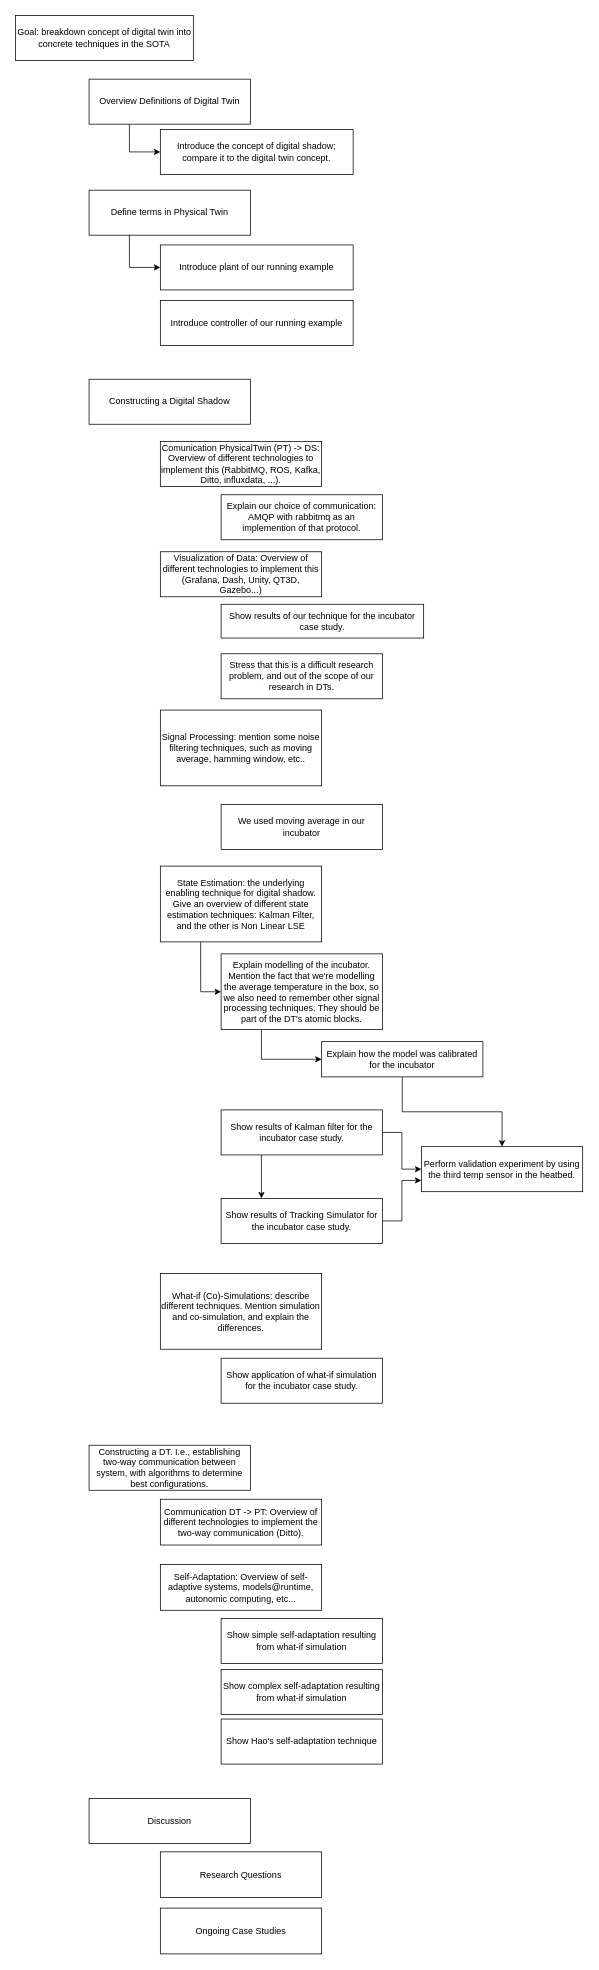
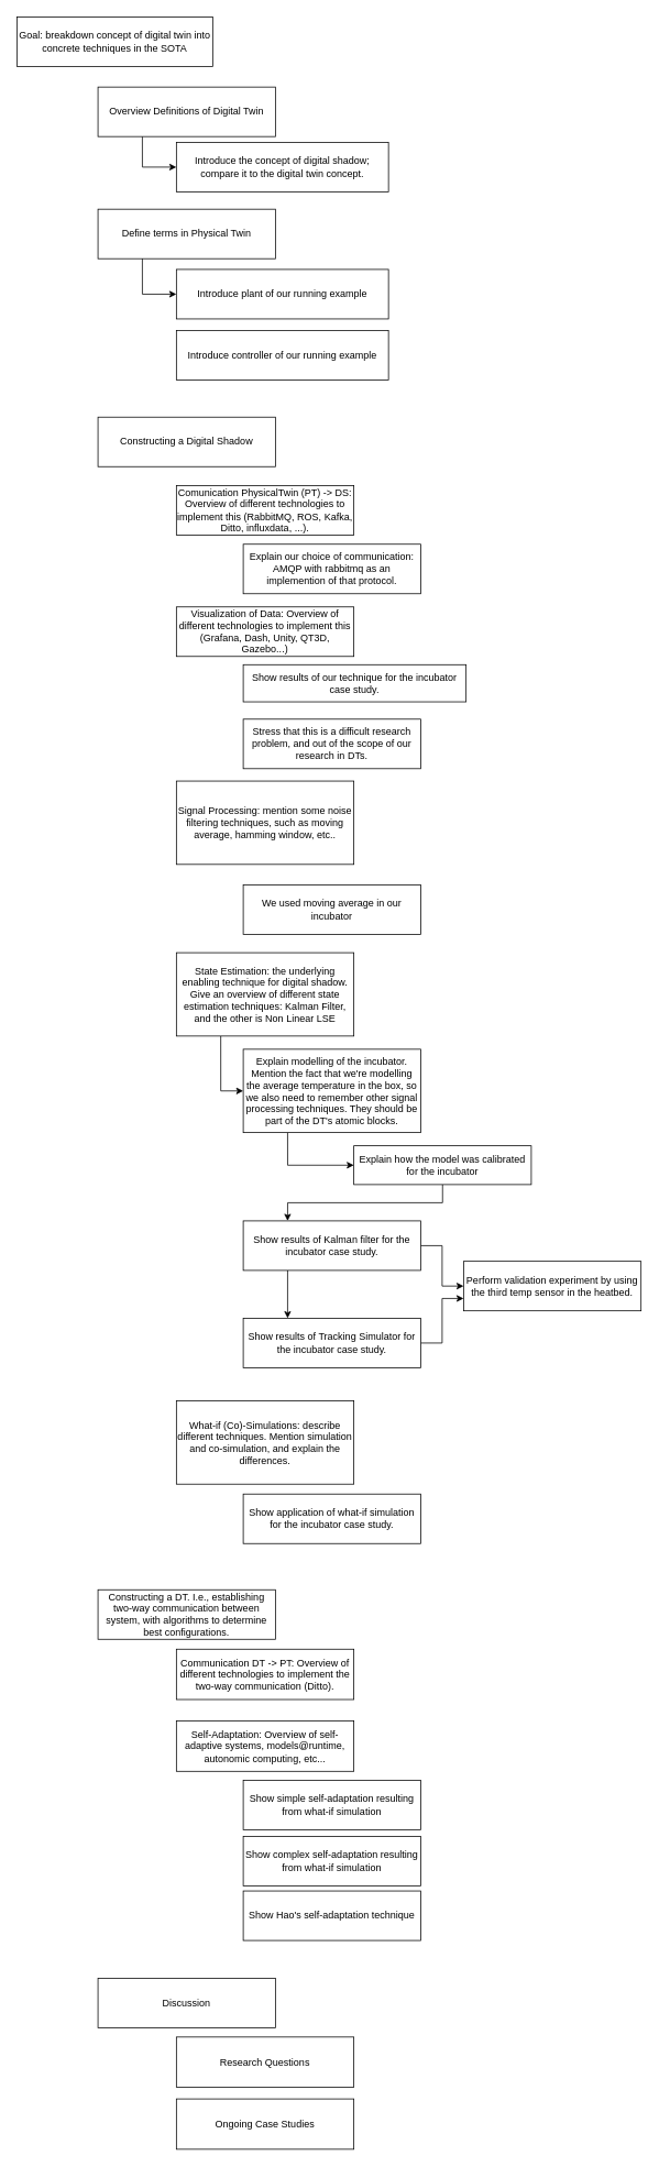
  <mxCell id="0" />
  <mxCell id="1" parent="0" />
  <mxCell id="2" value="Goal: breakdown concept of digital twin into concrete techniques in the SOTA" style="rounded=0;whiteSpace=wrap;html=1;" vertex="1" parent="1"><mxGeometry x="20" y="20" width="237" height="60" as="geometry" /></mxCell>
  <mxCell id="3" style="edgeStyle=orthogonalEdgeStyle;rounded=0;orthogonalLoop=1;jettySize=auto;html=1;exitX=0.25;exitY=1;exitDx=0;exitDy=0;entryX=0;entryY=0.5;entryDx=0;entryDy=0;" edge="1" parent="1" source="4" target="5"><mxGeometry relative="1" as="geometry" /></mxCell>
  <mxCell id="4" value="Overview Definitions of Digital Twin" style="rounded=0;whiteSpace=wrap;html=1;" vertex="1" parent="1"><mxGeometry x="118" y="105" width="215" height="60" as="geometry" /></mxCell>
  <mxCell id="5" value="Introduce the concept of digital shadow; compare it to the digital twin concept." style="rounded=0;whiteSpace=wrap;html=1;" vertex="1" parent="1"><mxGeometry x="213" y="172" width="257" height="60" as="geometry" /></mxCell>
  <mxCell id="6" value="Define terms in Physical Twin" style="rounded=0;whiteSpace=wrap;html=1;" vertex="1" parent="1"><mxGeometry x="118" y="253" width="215" height="60" as="geometry" /></mxCell>
  <mxCell id="7" value="Introduce plant of our running example" style="rounded=0;whiteSpace=wrap;html=1;" vertex="1" parent="1"><mxGeometry x="213" y="326" width="257" height="60" as="geometry" /></mxCell>
  <mxCell id="8" style="edgeStyle=orthogonalEdgeStyle;rounded=0;orthogonalLoop=1;jettySize=auto;html=1;exitX=0.25;exitY=1;exitDx=0;exitDy=0;entryX=0;entryY=0.5;entryDx=0;entryDy=0;" edge="1" parent="1" source="6" target="7"><mxGeometry relative="1" as="geometry"><mxPoint x="181.75" y="175" as="sourcePoint" /><mxPoint x="223" y="212" as="targetPoint" /></mxGeometry></mxCell>
  <mxCell id="9" value="Introduce controller of our running example" style="rounded=0;whiteSpace=wrap;html=1;" vertex="1" parent="1"><mxGeometry x="213" y="400" width="257" height="60" as="geometry" /></mxCell>
  <mxCell id="10" value="Constructing a Digital Shadow" style="rounded=0;whiteSpace=wrap;html=1;" vertex="1" parent="1"><mxGeometry x="118" y="505" width="215" height="60" as="geometry" /></mxCell>
  <mxCell id="11" value="Comunication PhysicalTwin (PT) -&amp;gt; DS: Overview of different technologies to implement this (RabbitMQ, ROS, Kafka, Ditto, influxdata, ...)." style="rounded=0;whiteSpace=wrap;html=1;" vertex="1" parent="1"><mxGeometry x="213" y="588" width="215" height="60" as="geometry" /></mxCell>
  <mxCell id="12" value="Explain our choice of communication: AMQP with rabbitmq as an implemention of that protocol." style="rounded=0;whiteSpace=wrap;html=1;" vertex="1" parent="1"><mxGeometry x="294" y="659" width="215" height="60" as="geometry" /></mxCell>
  <mxCell id="13" value="Visualization of Data: Overview of different technologies to implement this (Grafana, Dash, Unity, QT3D, Gazebo...)" style="rounded=0;whiteSpace=wrap;html=1;" vertex="1" parent="1"><mxGeometry x="213" y="735" width="215" height="60" as="geometry" /></mxCell>
  <mxCell id="14" value="Communication DT -&amp;gt; PT: Overview of different technologies to implement the two-way communication (Ditto)." style="rounded=0;whiteSpace=wrap;html=1;" vertex="1" parent="1"><mxGeometry x="213" y="1998" width="215" height="61" as="geometry" /></mxCell>
  <mxCell id="15" value="Constructing a DT. I.e., establishing two-way communication between system, with algorithms to determine best configurations." style="rounded=0;whiteSpace=wrap;html=1;" vertex="1" parent="1"><mxGeometry x="118" y="1926" width="215" height="60" as="geometry" /></mxCell>
  <mxCell id="16" value="Show results of our technique for the incubator case study." style="rounded=0;whiteSpace=wrap;html=1;" vertex="1" parent="1"><mxGeometry x="294" y="805" width="270" height="45" as="geometry" /></mxCell>
  <mxCell id="17" value="Stress that this is a difficult research problem, and out of the scope of our research in DTs." style="rounded=0;whiteSpace=wrap;html=1;" vertex="1" parent="1"><mxGeometry x="294" y="871" width="215" height="60" as="geometry" /></mxCell>
  <mxCell id="18" style="edgeStyle=orthogonalEdgeStyle;rounded=0;orthogonalLoop=1;jettySize=auto;html=1;exitX=0.25;exitY=1;exitDx=0;exitDy=0;entryX=0;entryY=0.5;entryDx=0;entryDy=0;" edge="1" parent="1" source="19" target="24"><mxGeometry relative="1" as="geometry" /></mxCell>
  <mxCell id="19" value="State Estimation: the underlying enabling technique for digital shadow. Give an overview of different state estimation techniques: Kalman Filter, and the other is Non Linear LSE" style="rounded=0;whiteSpace=wrap;html=1;" vertex="1" parent="1"><mxGeometry x="213" y="1154" width="215" height="101" as="geometry" /></mxCell>
  <mxCell id="20" style="edgeStyle=orthogonalEdgeStyle;rounded=0;orthogonalLoop=1;jettySize=auto;html=1;exitX=1;exitY=0.5;exitDx=0;exitDy=0;" edge="1" parent="1" source="22" target="29"><mxGeometry relative="1" as="geometry" /></mxCell>
  <mxCell id="21" style="edgeStyle=orthogonalEdgeStyle;rounded=0;orthogonalLoop=1;jettySize=auto;html=1;exitX=0.25;exitY=1;exitDx=0;exitDy=0;entryX=0.25;entryY=0;entryDx=0;entryDy=0;" edge="1" parent="1" source="22" target="31"><mxGeometry relative="1" as="geometry" /></mxCell>
  <mxCell id="22" value="Show results of Kalman filter for the incubator case study." style="rounded=0;whiteSpace=wrap;html=1;" vertex="1" parent="1"><mxGeometry x="294" y="1479" width="215" height="60" as="geometry" /></mxCell>
  <mxCell id="23" style="edgeStyle=orthogonalEdgeStyle;rounded=0;orthogonalLoop=1;jettySize=auto;html=1;exitX=0.25;exitY=1;exitDx=0;exitDy=0;entryX=0;entryY=0.5;entryDx=0;entryDy=0;" edge="1" parent="1" source="24" target="26"><mxGeometry relative="1" as="geometry" /></mxCell>
  <mxCell id="24" value="Explain modelling of the incubator. Mention the fact that we're modelling the average temperature in the box, so we also need to remember other signal processing techniques. They should be part of the DT's atomic blocks." style="rounded=0;whiteSpace=wrap;html=1;" vertex="1" parent="1"><mxGeometry x="294" y="1271" width="215" height="101" as="geometry" /></mxCell>
- <mxCell id="25" style="edgeStyle=orthogonalEdgeStyle;rounded=0;orthogonalLoop=1;jettySize=auto;html=1;exitX=0.5;exitY=1;exitDx=0;exitDy=0;" edge="1" parent="1" source="26" target="29"><mxGeometry relative="1" as="geometry" /></mxCell>
+ <mxCell id="25" style="edgeStyle=orthogonalEdgeStyle;rounded=0;orthogonalLoop=1;jettySize=auto;html=1;exitX=0.5;exitY=1;exitDx=0;exitDy=0;entryX=0.25;entryY=0;entryDx=0;entryDy=0;" edge="1" parent="1" source="26" target="22"><mxGeometry relative="1" as="geometry" /></mxCell>
  <mxCell id="26" value="Explain how the model was calibrated for the incubator" style="rounded=0;whiteSpace=wrap;html=1;" vertex="1" parent="1"><mxGeometry x="428" y="1388" width="215" height="47" as="geometry" /></mxCell>
  <mxCell id="27" value="Signal Processing: mention some noise filtering techniques, such as moving average, hamming window, etc.." style="rounded=0;whiteSpace=wrap;html=1;" vertex="1" parent="1"><mxGeometry x="213" y="946" width="215" height="101" as="geometry" /></mxCell>
  <mxCell id="28" value="We used moving average in our incubator" style="rounded=0;whiteSpace=wrap;html=1;" vertex="1" parent="1"><mxGeometry x="294" y="1072" width="215" height="60" as="geometry" /></mxCell>
  <mxCell id="29" value="Perform validation experiment by using the third temp sensor in the heatbed." style="rounded=0;whiteSpace=wrap;html=1;" vertex="1" parent="1"><mxGeometry x="561" y="1528" width="215" height="60" as="geometry" /></mxCell>
  <mxCell id="30" style="edgeStyle=orthogonalEdgeStyle;rounded=0;orthogonalLoop=1;jettySize=auto;html=1;exitX=1;exitY=0.5;exitDx=0;exitDy=0;entryX=0;entryY=0.75;entryDx=0;entryDy=0;" edge="1" parent="1" source="31" target="29"><mxGeometry relative="1" as="geometry" /></mxCell>
  <mxCell id="31" value="Show results of Tracking Simulator for the incubator case study." style="rounded=0;whiteSpace=wrap;html=1;" vertex="1" parent="1"><mxGeometry x="294" y="1597" width="215" height="60" as="geometry" /></mxCell>
  <mxCell id="32" value="What-if (Co)-Simulations: describe different techniques. Mention simulation and co-simulation, and explain the differences." style="rounded=0;whiteSpace=wrap;html=1;" vertex="1" parent="1"><mxGeometry x="213" y="1697" width="215" height="101" as="geometry" /></mxCell>
  <mxCell id="33" value="Show application of what-if simulation for the incubator case study." style="rounded=0;whiteSpace=wrap;html=1;" vertex="1" parent="1"><mxGeometry x="294" y="1810" width="215" height="60" as="geometry" /></mxCell>
  <mxCell id="34" value="Self-Adaptation: Overview of self-adaptive systems, models@runtime, autonomic computing, etc..." style="rounded=0;whiteSpace=wrap;html=1;" vertex="1" parent="1"><mxGeometry x="213" y="2085" width="215" height="61" as="geometry" /></mxCell>
  <mxCell id="35" value="Show simple self-adaptation resulting from what-if simulation" style="rounded=0;whiteSpace=wrap;html=1;" vertex="1" parent="1"><mxGeometry x="294" y="2157" width="215" height="60" as="geometry" /></mxCell>
  <mxCell id="36" value="Show complex self-adaptation resulting from what-if simulation" style="rounded=0;whiteSpace=wrap;html=1;" vertex="1" parent="1"><mxGeometry x="294" y="2225" width="215" height="60" as="geometry" /></mxCell>
  <mxCell id="37" value="Show Hao's self-adaptation technique" style="rounded=0;whiteSpace=wrap;html=1;" vertex="1" parent="1"><mxGeometry x="294" y="2291" width="215" height="60" as="geometry" /></mxCell>
  <mxCell id="38" value="Discussion" style="rounded=0;whiteSpace=wrap;html=1;" vertex="1" parent="1"><mxGeometry x="118" y="2397" width="215" height="60" as="geometry" /></mxCell>
  <mxCell id="39" value="Research Questions" style="rounded=0;whiteSpace=wrap;html=1;" vertex="1" parent="1"><mxGeometry x="213" y="2468" width="215" height="61" as="geometry" /></mxCell>
  <mxCell id="40" value="Ongoing Case Studies" style="rounded=0;whiteSpace=wrap;html=1;" vertex="1" parent="1"><mxGeometry x="213" y="2543" width="215" height="61" as="geometry" /></mxCell>
